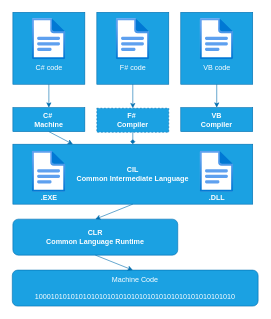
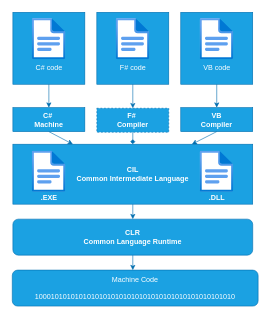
  <mxCell id="0" />
  <mxCell id="1" parent="0" />
  <mxCell id="2" value="" style="rounded=0;whiteSpace=wrap;html=1;fillColor=#1ba1e2;fontColor=#ffffff;strokeColor=#006EAF;" parent="1" vertex="1"><mxGeometry x="161" y="20" width="120" height="120" as="geometry" /></mxCell>
  <mxCell id="3" value="&lt;font color=&quot;#ffffff&quot;&gt;F# code&lt;/font&gt;" style="aspect=fixed;html=1;points=[];align=center;image;fontSize=12;image=img/lib/azure2/general/File.svg;fillColor=#1ba1e2;fontColor=#000000;strokeColor=#006EAF;labelBackgroundColor=none;" parent="1" vertex="1"><mxGeometry x="193" y="30" width="56.0" height="69" as="geometry" /></mxCell>
  <mxCell id="4" value="" style="rounded=0;whiteSpace=wrap;html=1;fillColor=#1ba1e2;fontColor=#ffffff;strokeColor=#006EAF;" parent="1" vertex="1"><mxGeometry x="21" y="20" width="120" height="120" as="geometry" /></mxCell>
  <mxCell id="5" value="C# code" style="aspect=fixed;html=1;points=[];align=center;image;fontSize=12;image=img/lib/azure2/general/File.svg;fillColor=#1ba1e2;fontColor=#FFFFFF;strokeColor=#006EAF;labelBackgroundColor=none;" parent="1" vertex="1"><mxGeometry x="53" y="30" width="56.0" height="69" as="geometry" /></mxCell>
  <mxCell id="6" value="" style="rounded=0;whiteSpace=wrap;html=1;fillColor=#1ba1e2;fontColor=#ffffff;strokeColor=#006EAF;" parent="1" vertex="1"><mxGeometry x="301" y="20" width="120" height="120" as="geometry" /></mxCell>
  <mxCell id="7" value="&lt;font color=&quot;#ffffff&quot;&gt;VB code&lt;/font&gt;" style="aspect=fixed;html=1;points=[];align=center;image;fontSize=12;image=img/lib/azure2/general/File.svg;fillColor=#1ba1e2;fontColor=#000000;strokeColor=#006EAF;labelBackgroundColor=none;" parent="1" vertex="1"><mxGeometry x="333" y="30" width="56.0" height="69" as="geometry" /></mxCell>
  <mxCell id="8" value="C#&amp;nbsp;&lt;br&gt;Machine" style="rounded=0;whiteSpace=wrap;html=1;fillColor=#1ba1e2;fontColor=#ffffff;strokeColor=#006EAF;fontStyle=1" parent="1" vertex="1"><mxGeometry x="21" y="179" width="120" height="40" as="geometry" /></mxCell>
  <mxCell id="9" value="F#&amp;nbsp;&lt;br&gt;Compiler" style="rounded=0;whiteSpace=wrap;html=1;fillColor=#1ba1e2;fontColor=#ffffff;strokeColor=#006EAF;fontStyle=1;dashed=1;" parent="1" vertex="1"><mxGeometry x="161" y="180" width="120" height="40" as="geometry" /></mxCell>
  <mxCell id="10" value="VB&lt;br&gt;Compiler" style="rounded=0;whiteSpace=wrap;html=1;fillColor=#1ba1e2;fontColor=#ffffff;strokeColor=#006EAF;fontStyle=1" parent="1" vertex="1"><mxGeometry x="301" y="179" width="120" height="40" as="geometry" /></mxCell>
  <mxCell id="11" value="CIL&lt;br&gt;Common Intermediate Language" style="rounded=0;whiteSpace=wrap;html=1;fillColor=#1ba1e2;fontColor=#ffffff;strokeColor=#006EAF;fontStyle=1" parent="1" vertex="1"><mxGeometry x="21" y="240" width="400" height="100" as="geometry" /></mxCell>
  <mxCell id="12" value="" style="aspect=fixed;html=1;points=[];align=center;image;fontSize=12;image=img/lib/azure2/general/File.svg;fillColor=#1ba1e2;fontColor=#ffffff;strokeColor=#006EAF;" parent="1" vertex="1"><mxGeometry x="53" y="251" width="56.0" height="69" as="geometry" /></mxCell>
  <mxCell id="13" value="" style="aspect=fixed;html=1;points=[];align=center;image;fontSize=12;image=img/lib/azure2/general/File.svg;fillColor=#1ba1e2;fontColor=#ffffff;strokeColor=#006EAF;" parent="1" vertex="1"><mxGeometry x="333" y="251" width="56.0" height="69" as="geometry" /></mxCell>
- <mxCell id="14" value="CLR&lt;br&gt;Common Language Runtime" style="rounded=1;whiteSpace=wrap;html=1;fillColor=#1ba1e2;fontColor=#ffffff;strokeColor=#006EAF;fontStyle=1" parent="1" vertex="1"><mxGeometry x="21" y="365" width="275" height="60" as="geometry" /></mxCell>
+ <mxCell id="14" value="CLR&lt;br&gt;Common Language Runtime" style="rounded=1;whiteSpace=wrap;html=1;fillColor=#1ba1e2;fontColor=#ffffff;strokeColor=#006EAF;fontStyle=1" parent="1" vertex="1"><mxGeometry x="21" y="365" width="400" height="60" as="geometry" /></mxCell>
  <mxCell id="15" value="Machine Code&lt;br&gt;&lt;br&gt;10001010101010101010101010101010101010101010101010" style="rounded=1;whiteSpace=wrap;html=1;fillColor=#1ba1e2;fontColor=#ffffff;strokeColor=#006EAF;" parent="1" vertex="1"><mxGeometry x="20" y="450" width="410" height="60" as="geometry" /></mxCell>
  <mxCell id="16" value="" style="endArrow=classic;html=1;exitX=0.5;exitY=1;exitDx=0;exitDy=0;fillColor=#1ba1e2;strokeColor=#006EAF;" parent="1" source="4" target="8" edge="1"><mxGeometry width="50" height="50" relative="1" as="geometry"><mxPoint x="251" y="350" as="sourcePoint" /><mxPoint x="301" y="300" as="targetPoint" /></mxGeometry></mxCell>
  <mxCell id="17" value="" style="endArrow=classic;html=1;exitX=0.5;exitY=1;exitDx=0;exitDy=0;fillColor=#1ba1e2;strokeColor=#006EAF;" parent="1" source="2" target="9" edge="1"><mxGeometry width="50" height="50" relative="1" as="geometry"><mxPoint x="251" y="350" as="sourcePoint" /><mxPoint x="301" y="300" as="targetPoint" /></mxGeometry></mxCell>
  <mxCell id="18" value="" style="endArrow=classic;html=1;exitX=0.5;exitY=1;exitDx=0;exitDy=0;fillColor=#1ba1e2;strokeColor=#006EAF;" parent="1" source="6" target="10" edge="1"><mxGeometry width="50" height="50" relative="1" as="geometry"><mxPoint x="251" y="350" as="sourcePoint" /><mxPoint x="301" y="300" as="targetPoint" /></mxGeometry></mxCell>
  <mxCell id="19" value="" style="endArrow=classic;html=1;exitX=0.5;exitY=1;exitDx=0;exitDy=0;entryX=0.25;entryY=0;entryDx=0;entryDy=0;fillColor=#1ba1e2;strokeColor=#006EAF;" parent="1" source="8" target="11" edge="1"><mxGeometry width="50" height="50" relative="1" as="geometry"><mxPoint x="251" y="350" as="sourcePoint" /><mxPoint x="301" y="300" as="targetPoint" /></mxGeometry></mxCell>
  <mxCell id="20" value="" style="endArrow=diamond;html=1;exitX=0.5;exitY=1;exitDx=0;exitDy=0;fillColor=#1ba1e2;strokeColor=#006EAF;" parent="1" source="9" target="11" edge="1"><mxGeometry width="50" height="50" relative="1" as="geometry"><mxPoint x="251" y="350" as="sourcePoint" /><mxPoint x="301" y="300" as="targetPoint" /></mxGeometry></mxCell>
+ <mxCell id="21" value="" style="endArrow=classic;html=1;exitX=0.5;exitY=1;exitDx=0;exitDy=0;fillColor=#1ba1e2;strokeColor=#006EAF;" parent="1" source="10" target="11" edge="1"><mxGeometry width="50" height="50" relative="1" as="geometry"><mxPoint x="261" y="340" as="sourcePoint" /><mxPoint x="301" y="300" as="targetPoint" /></mxGeometry></mxCell>
  <mxCell id="22" value="" style="endArrow=classic;html=1;exitX=0.5;exitY=1;exitDx=0;exitDy=0;entryX=0.5;entryY=0;entryDx=0;entryDy=0;fillColor=#1ba1e2;strokeColor=#006EAF;" parent="1" source="11" target="14" edge="1"><mxGeometry width="50" height="50" relative="1" as="geometry"><mxPoint x="251" y="350" as="sourcePoint" /><mxPoint x="301" y="300" as="targetPoint" /></mxGeometry></mxCell>
  <mxCell id="23" value="" style="endArrow=classic;html=1;exitX=0.5;exitY=1;exitDx=0;exitDy=0;fillColor=#1ba1e2;strokeColor=#006EAF;" parent="1" source="14" edge="1"><mxGeometry width="50" height="50" relative="1" as="geometry"><mxPoint x="219" y="420" as="sourcePoint" /><mxPoint x="221" y="450" as="targetPoint" /></mxGeometry></mxCell>
  <mxCell id="24" value="" style="edgeStyle=none;html=1;fontColor=#FFFFFF;" edge="1" parent="1" source="26" target="12"><mxGeometry relative="1" as="geometry" /></mxCell>
  <mxCell id="25" value="" style="edgeStyle=none;html=1;fontColor=#FFFFFF;" edge="1" parent="1" source="26" target="12"><mxGeometry relative="1" as="geometry" /></mxCell>
  <mxCell id="26" value="&lt;font&gt;.EXE&lt;/font&gt;" style="text;html=1;resizable=0;autosize=1;align=center;verticalAlign=middle;points=[];fillColor=none;strokeColor=none;rounded=0;fontStyle=1;fontColor=#FFFFFF;" parent="1" vertex="1"><mxGeometry x="61" y="320" width="40" height="20" as="geometry" /></mxCell>
  <mxCell id="27" value="&lt;font color=&quot;#ffffff&quot;&gt;.DLL&lt;/font&gt;" style="text;html=1;resizable=0;autosize=1;align=center;verticalAlign=middle;points=[];fillColor=none;strokeColor=none;rounded=0;fontStyle=1" parent="1" vertex="1"><mxGeometry x="341" y="320" width="40" height="20" as="geometry" /></mxCell>
